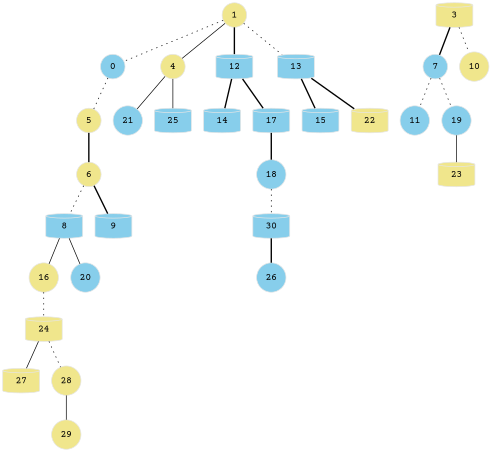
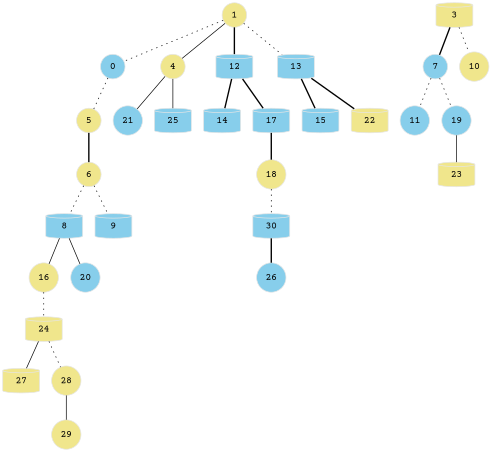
  graph {
    fontname="Courier Prime"
    node [color=gray90 fillcolor=skyblue fontname="Courier Prime" shape=circle style=filled]
    edge [fontname="Courier Prime" style=dotted weight=1.0]
    n1 [label=0]
    1 [fillcolor=khaki]
    4 [fillcolor=khaki]
    12 [shape=cylinder]
    13 [shape=cylinder]
    5 [fillcolor=khaki]
    3 [fillcolor=khaki shape=cylinder]
    7
    10 [fillcolor=khaki]
    21
    25 [shape=cylinder]
    14 [shape=cylinder]
    17 [shape=cylinder]
    15 [shape=cylinder]
    22 [fillcolor=khaki shape=cylinder]
    6 [fillcolor=khaki]
    11
    19
    8 [shape=cylinder]
    9 [shape=cylinder]
    16 [fillcolor=khaki]
    20
    23 [fillcolor=khaki shape=cylinder]
    24 [fillcolor=khaki shape=cylinder]
-   18
+   18 [fillcolor=khaki]
    27 [fillcolor=khaki shape=cylinder]
    28 [fillcolor=khaki]
    30 [shape=cylinder]
    26
    29 [fillcolor=khaki]
    n1 -- 5
    1 -- n1
    1 -- 4 [style=solid]
    1 -- 12 [style=bold]
    1 -- 13 [weight=2.0]
    4 -- 21 [style=solid]
    4 -- 25 [style=solid]
    12 -- 14 [style=bold]
    12 -- 17 [style=bold]
    13 -- 15 [style=bold]
    13 -- 22 [style=bold]
    5 -- 6 [style=bold weight=3.0]
    3 -- 7 [style=bold]
    3 -- 10
    7 -- 11
    7 -- 19
    17 -- 18 [style=bold]
    6 -- 8
-   6 -- 9 [style=bold]
+   6 -- 9
    19 -- 23 [style=solid]
    8 -- 16 [style=solid]
    8 -- 20 [style=solid]
    16 -- 24
    24 -- 27 [style=solid]
    24 -- 28
    18 -- 30
    28 -- 29 [style=solid]
    30 -- 26 [style=bold]
  }
